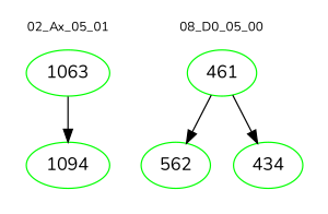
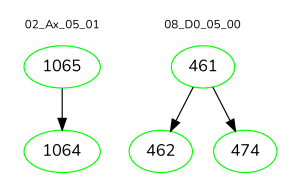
  digraph {
    fontname=Nunito
    node [color=green fontname=Nunito]
    edge [color=black fontname=Nunito]
-   n1 [label=1063]
-   n2 [label=1094]
-   n3 [label=562]
+   n1 [label=1065]
+   n2 [label=1064]
+   n3 [label=462]
    n4 [label=461]
-   n5 [label=434]
+   n5 [label=474]
    subgraph cluster_1 {
      color=white
      fontsize=10
      label="02_Ax_05_01"
      n1
      n2
    }
    subgraph cluster_2 {
      color=white
      fontsize=10
      label="08_D0_05_00"
      n3
      n4
      n5
    }
    n1 -> n2
    n4 -> n3
    n4 -> n5
  }
